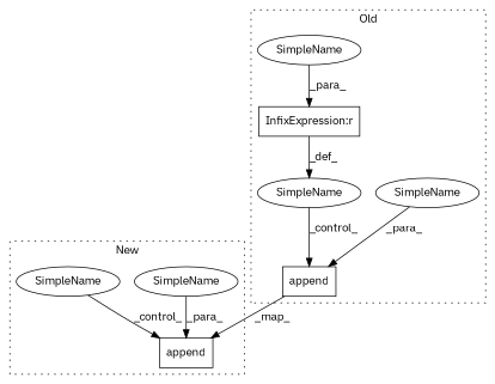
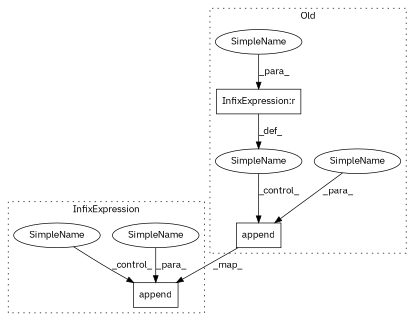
  digraph {
    fontname="IBM Plex Sans"
    node [a=42 shape=ellipse fontname="IBM Plex Sans"]
    edge [fontname="IBM Plex Sans"]
    n1 [a=32 l="7,1" label=append s="9862,9919" shape=box]
    n2 [label=SimpleName]
    n3 [label=SimpleName]
    n4 [a=27 l=3 label="InfixExpression:r" s=9616 shape=box]
    n5 [l=1 label=SimpleName s=9615]
    n6 [a=32 l="7,1" label=append s="8743,8800" shape=box]
    n7 [label=SimpleName]
    n8 [l=8 label=SimpleName s=8581]
    subgraph cluster_1 {
      label=Old
      style=dotted
      n1
      n2
      n3
      n4
      n5
    }
    subgraph cluster_2 {
-     label=New
+     label=InfixExpression
      style=dotted
      n6
      n7
      n8
    }
    n1 -> n6 [label=_map_]
    n2 -> n1 [label=_para_]
    n3 -> n1 [label=_control_]
    n4 -> n3 [label=_def_]
    n5 -> n4 [label=_para_]
    n7 -> n6 [label=_para_]
    n8 -> n6 [label=_control_]
  }
